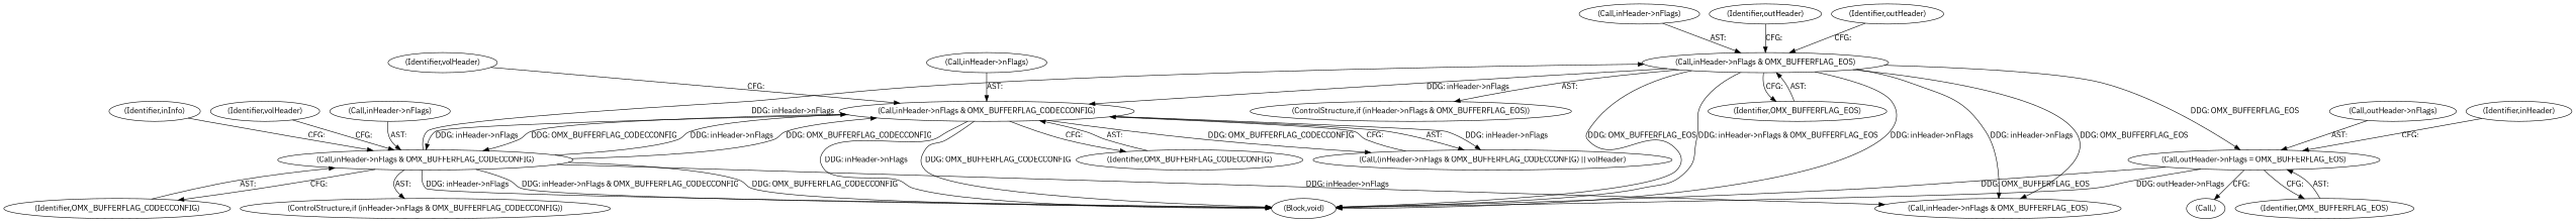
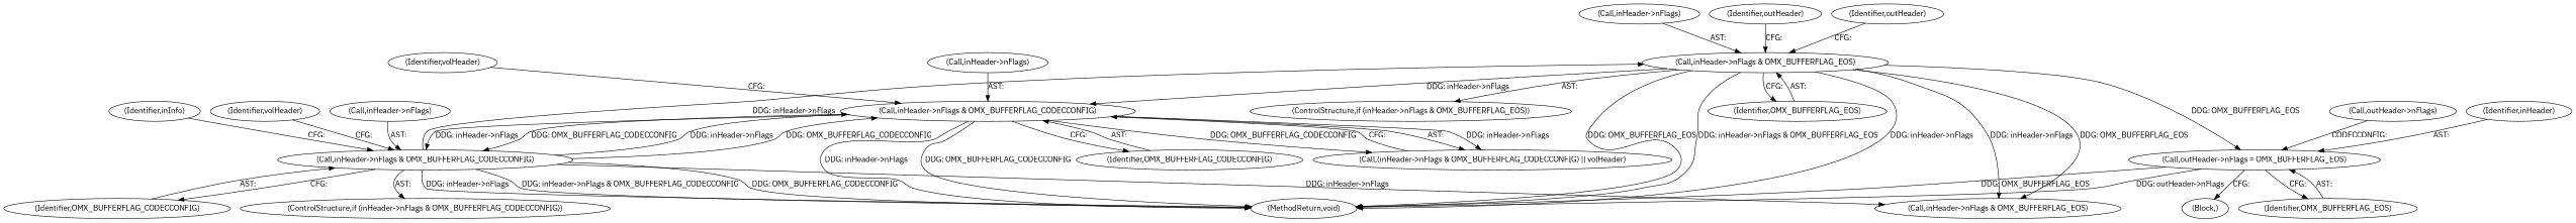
  digraph {
    fontname="IBM Plex Sans"
    node [fontname="IBM Plex Sans"]
    edge [fontname="IBM Plex Sans"]
    n1 [label="(Call,outHeader->nFlags = OMX_BUFFERFLAG_EOS)"]
    n2 [label="(Identifier,OMX_BUFFERFLAG_EOS)"]
-   n3 [label="(Call,)"]
-   n4 [label="(Block,void)"]
+   n3 [label="(Block,)"]
+   n4 [label="(MethodReturn,void)"]
    n5 [label="(Call,inHeader->nFlags & OMX_BUFFERFLAG_EOS)"]
    n6 [label="(Call,inHeader->nFlags & OMX_BUFFERFLAG_CODECCONFIG)"]
    n7 [label="(ControlStructure,if (inHeader->nFlags & OMX_BUFFERFLAG_EOS))"]
    n8 [label="(Call,inHeader->nFlags & OMX_BUFFERFLAG_EOS)"]
    n9 [label="(Identifier,OMX_BUFFERFLAG_EOS)"]
    n10 [label="(Call,inHeader->nFlags & OMX_BUFFERFLAG_CODECCONFIG)"]
    n11 [label="(Identifier,OMX_BUFFERFLAG_CODECCONFIG)"]
    n12 [label="(Call,(inHeader->nFlags & OMX_BUFFERFLAG_CODECCONFIG) || volHeader)"]
    n13 [label="(Identifier,OMX_BUFFERFLAG_CODECCONFIG)"]
    n14 [label="(ControlStructure,if (inHeader->nFlags & OMX_BUFFERFLAG_CODECCONFIG))"]
    n15 [label="(Identifier,inInfo)"]
    n16 [label="(Call,outHeader->nFlags)"]
    n17 [label="(Identifier,volHeader)"]
    n18 [label="(Call,inHeader->nFlags)"]
    n19 [label="(Call,inHeader->nFlags)"]
    n20 [label="(Identifier,inHeader)"]
    n21 [label="(Call,inHeader->nFlags)"]
    n22 [label="(Identifier,volHeader)"]
    n23 [label="(Identifier,outHeader)"]
    n24 [label="(Identifier,outHeader)"]
    n1 -> n2 [label="CFG: "]
    n1 -> n3 [label="CFG: "]
    n1 -> n4 [label="DDG: OMX_BUFFERFLAG_EOS"]
    n1 -> n4 [label="DDG: outHeader->nFlags"]
    n2 -> n1 [label="AST: "]
    n5 -> n1 [label="DDG: OMX_BUFFERFLAG_EOS"]
    n5 -> n4 [label="DDG: OMX_BUFFERFLAG_EOS"]
    n5 -> n4 [label="DDG: inHeader->nFlags & OMX_BUFFERFLAG_EOS"]
    n5 -> n4 [label="DDG: inHeader->nFlags"]
    n5 -> n6 [label="DDG: inHeader->nFlags"]
    n5 -> n7 [label="AST: "]
    n5 -> n8 [label="DDG: inHeader->nFlags"]
    n5 -> n8 [label="DDG: OMX_BUFFERFLAG_EOS"]
    n5 -> n9 [label="CFG: "]
    n6 -> n4 [label="DDG: inHeader->nFlags"]
    n6 -> n4 [label="DDG: OMX_BUFFERFLAG_CODECCONFIG"]
    n6 -> n10 [label="DDG: inHeader->nFlags"]
    n6 -> n10 [label="DDG: OMX_BUFFERFLAG_CODECCONFIG"]
    n6 -> n11 [label="CFG: "]
    n6 -> n12 [label="AST: "]
    n6 -> n12 [label="DDG: inHeader->nFlags"]
    n6 -> n12 [label="DDG: OMX_BUFFERFLAG_CODECCONFIG"]
    n9 -> n5 [label="AST: "]
    n10 -> n4 [label="DDG: inHeader->nFlags"]
    n10 -> n4 [label="DDG: inHeader->nFlags & OMX_BUFFERFLAG_CODECCONFIG"]
    n10 -> n4 [label="DDG: OMX_BUFFERFLAG_CODECCONFIG"]
    n10 -> n5 [label="DDG: inHeader->nFlags"]
    n10 -> n6 [label="DDG: inHeader->nFlags"]
    n10 -> n6 [label="DDG: OMX_BUFFERFLAG_CODECCONFIG"]
    n10 -> n8 [label="DDG: inHeader->nFlags"]
    n10 -> n13 [label="CFG: "]
    n10 -> n14 [label="AST: "]
    n11 -> n6 [label="AST: "]
    n12 -> n6 [label="CFG: "]
    n13 -> n10 [label="AST: "]
    n15 -> n10 [label="CFG: "]
-   n16 -> n1 [label="AST: "]
+   n16 -> n1 [label="CODECCONFIG: "]
    n17 -> n10 [label="CFG: "]
    n18 -> n6 [label="AST: "]
    n19 -> n5 [label="AST: "]
-   n20 -> n1 [label="CFG: "]
+   n20 -> n1 [label="AST: "]
    n21 -> n10 [label="AST: "]
    n22 -> n6 [label="CFG: "]
    n23 -> n5 [label="CFG: "]
    n24 -> n5 [label="CFG: "]
  }
